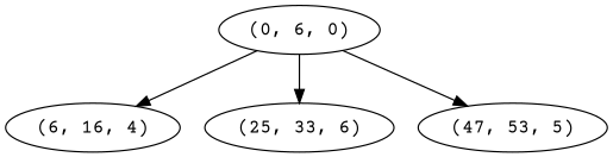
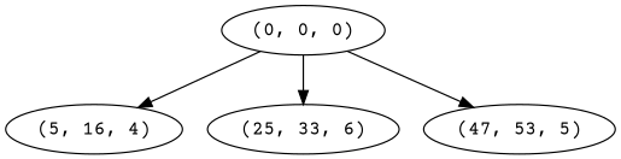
  digraph {
    fontname="Courier Prime"
    node [fontname="Courier Prime"]
    edge [fontname="Courier Prime"]
-   "(0, 0, 0)" [label="(0, 6, 0)"]
-   "(6, 16, 4)"
+   "(0, 0, 0)"
+   "(6, 16, 4)" [label="(5, 16, 4)"]
    "(25, 33, 6)"
    n4 [label="(47, 53, 5)"]
    "(0, 0, 0)" -> "(6, 16, 4)"
    "(0, 0, 0)" -> "(25, 33, 6)"
    "(0, 0, 0)" -> n4
  }
